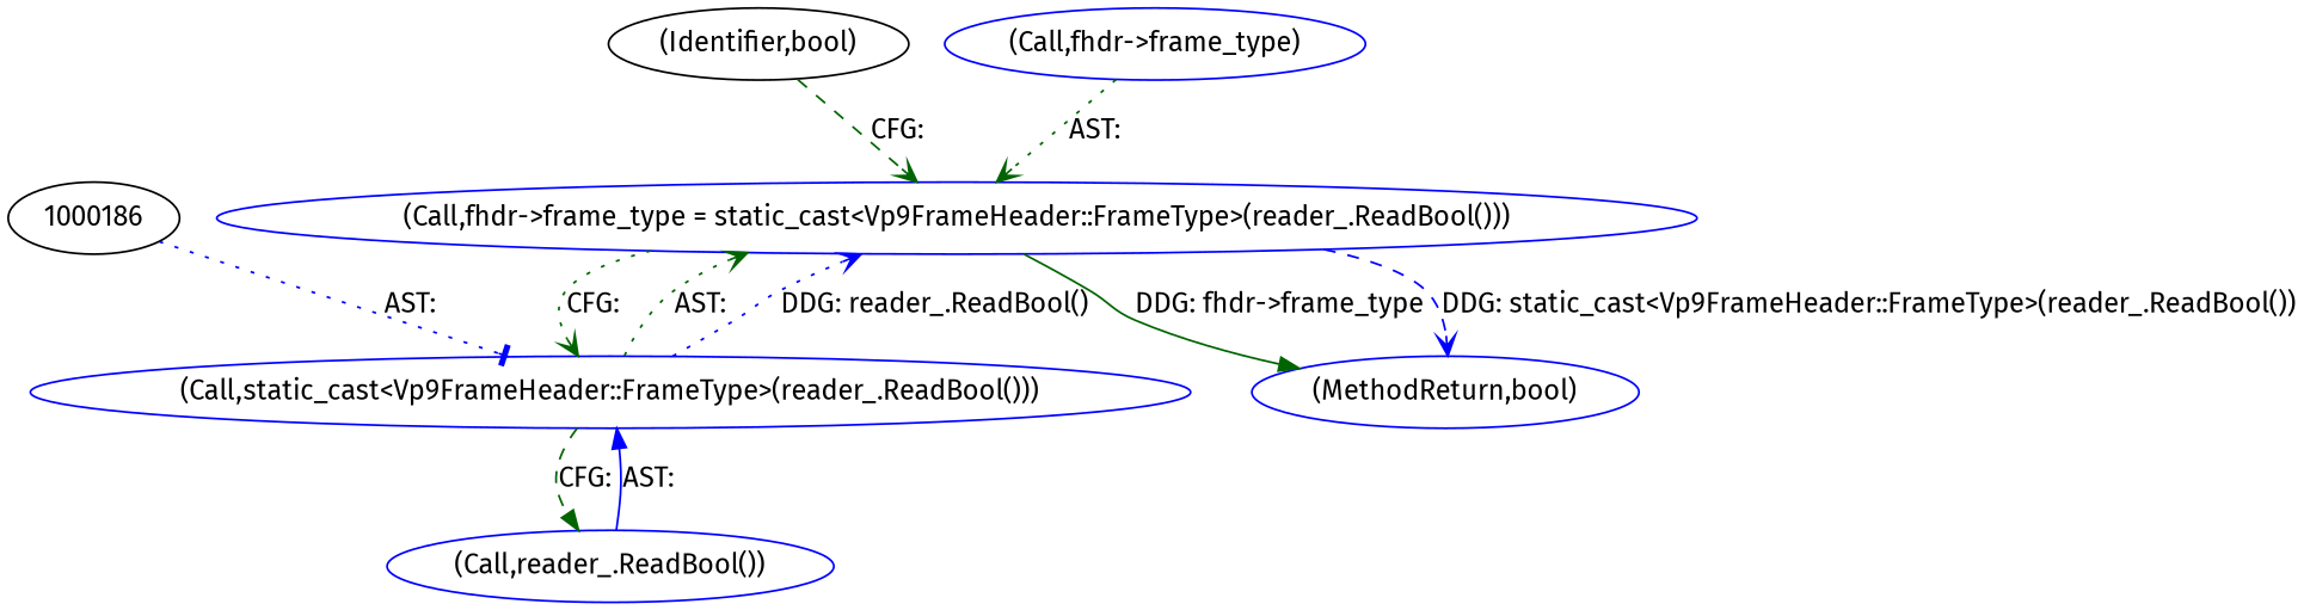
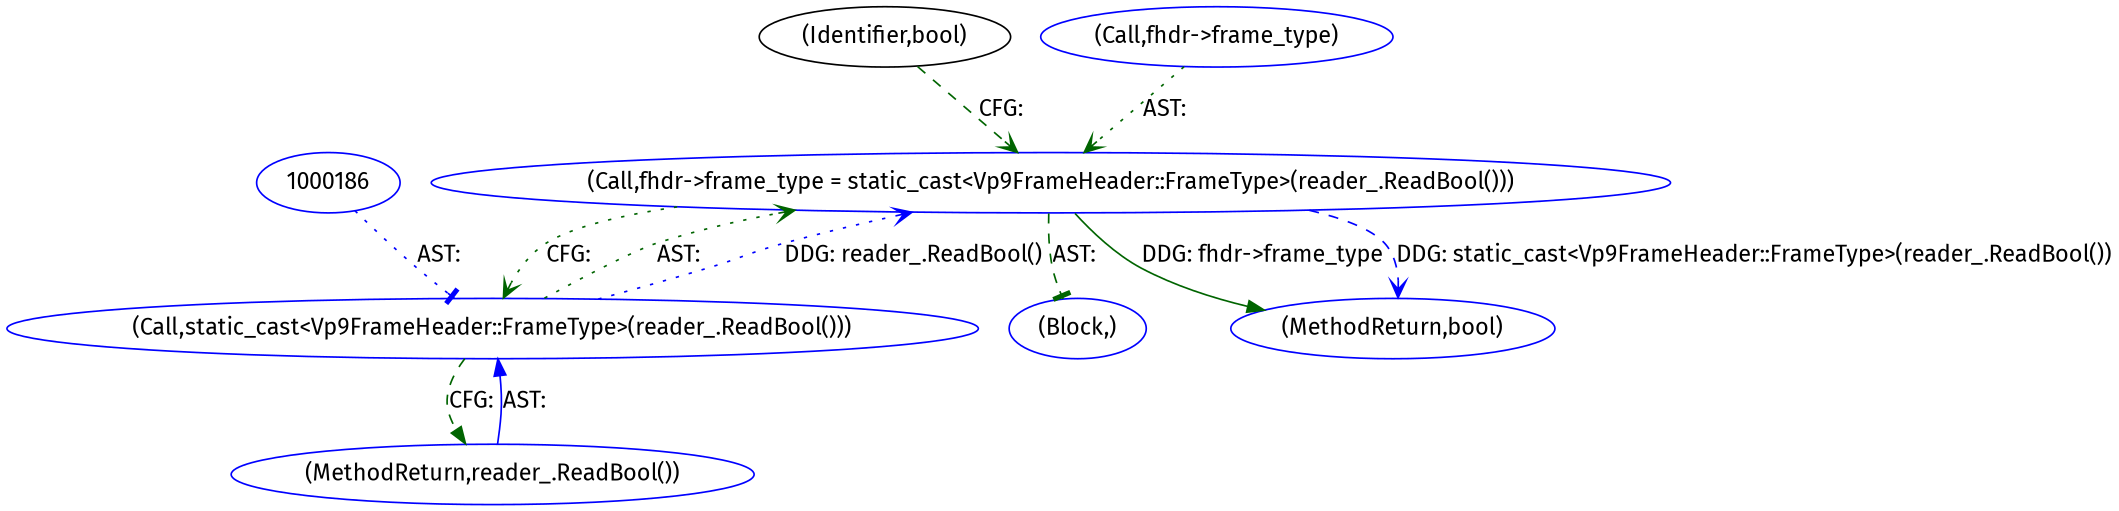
  digraph {
    fontname="Fira Sans"
    node [color=blue fontname="Fira Sans"]
    edge [arrowhead=vee color=darkgreen fontname="Fira Sans" style=dotted]
    n1 [label="(Call,fhdr->frame_type = static_cast<Vp9FrameHeader::FrameType>(reader_.ReadBool()))"]
    n2 [label="(Call,static_cast<Vp9FrameHeader::FrameType>(reader_.ReadBool()))"]
+   n3 [label="(Block,)"]
    n4 [label="(MethodReturn,bool)"]
-   n5 [label="(Call,reader_.ReadBool())"]
+   n5 [label="(MethodReturn,reader_.ReadBool())"]
    n6 [color=black label="(Identifier,bool)"]
    n7 [label="(Call,fhdr->frame_type)"]
-   1000186 [color=black]
+   1000186
    n1 -> n2 [label="CFG: "]
+   n1 -> n3 [arrowhead=tee label="AST: " style=dashed]
    n1 -> n4 [arrowhead=normal label="DDG: fhdr->frame_type" style=solid]
    n1 -> n4 [color=blue label="DDG: static_cast<Vp9FrameHeader::FrameType>(reader_.ReadBool())" style=dashed]
    n2 -> n1 [label="AST: "]
    n2 -> n1 [color=blue label="DDG: reader_.ReadBool()"]
    n2 -> n5 [arrowhead=normal label="CFG: " style=dashed]
    n5 -> n2 [arrowhead=normal color=blue label="AST: " style=solid]
    n6 -> n1 [label="CFG: " style=dashed]
    n7 -> n1 [label="AST: "]
    1000186 -> n2 [arrowhead=tee color=blue label="AST: "]
  }
